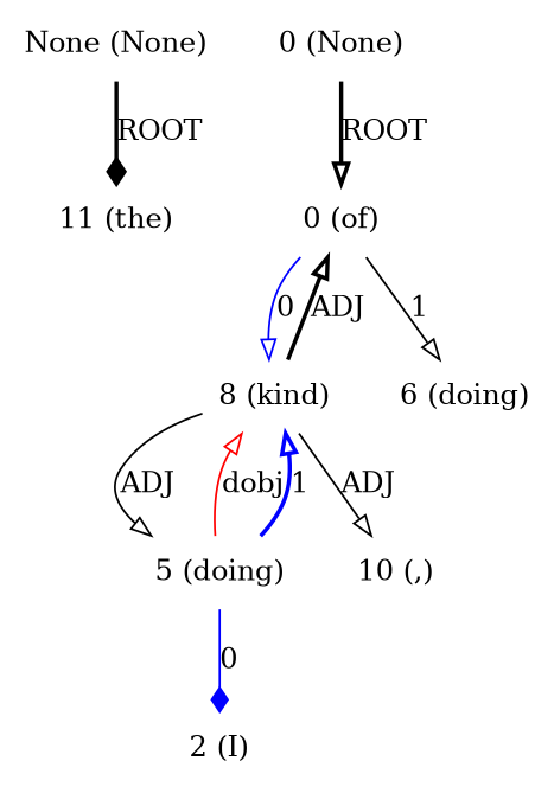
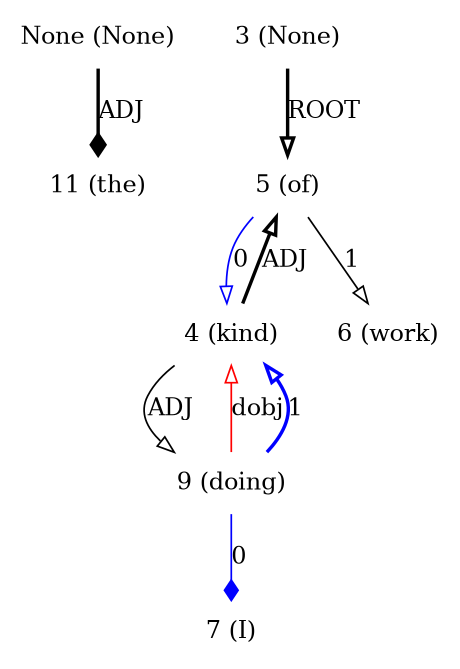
  digraph {
    node [shape=plaintext]
    edge [arrowhead=onormal dir=forward style=solid]
    n1 [label="None (None)"]
    n2 [label="11 (the)"]
-   n3 [label="0 (None)"]
-   n4 [label="0 (of)"]
-   n5 [label="8 (kind)"]
-   n6 [label="5 (doing)"]
-   n7 [label="10 (,)"]
-   n8 [label="6 (doing)"]
-   n9 [label="2 (I)"]
-   n1 -> n2 [arrowhead=diamond label=ROOT style=bold]
+   n3 [label="3 (None)"]
+   n4 [label="5 (of)"]
+   n5 [label="4 (kind)"]
+   n6 [label="9 (doing)"]
+   n8 [label="6 (work)"]
+   n9 [label="7 (I)"]
+   n1 -> n2 [arrowhead=diamond label=ADJ style=bold]
    n3 -> n4 [label=ROOT style=bold]
    n4 -> n5 [color=blue label=0]
    n4 -> n8 [label=1]
    n5 -> n4 [label=ADJ style=bold]
    n5 -> n6 [label=ADJ]
-   n5 -> n7 [label=ADJ]
    n6 -> n5 [color=red label=dobj]
    n6 -> n5 [color=blue label=1 style=bold]
    n6 -> n9 [arrowhead=diamond color=blue label=0]
  }
